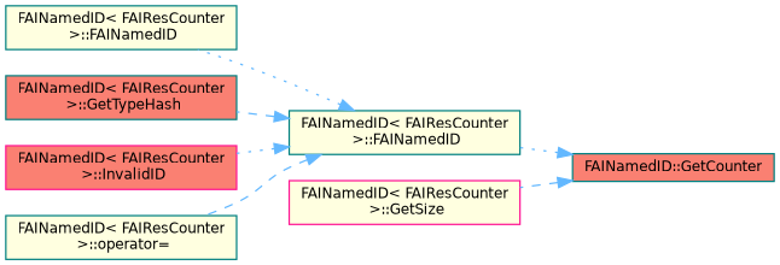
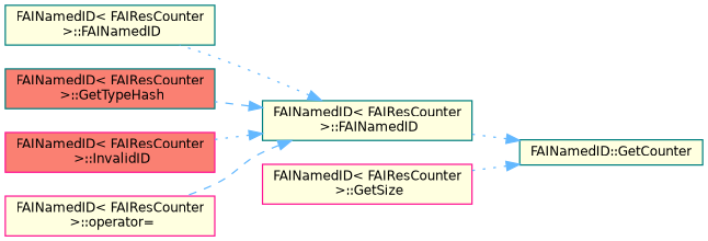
  digraph {
    rankdir=RL
    node [color=teal fillcolor=lightyellow fontname=Helvetica fontsize=10 shape=box style=filled]
    edge [color=steelblue1 dir=back fontname=Helvetica fontsize=10 labelfontname=Helvetica labelfontsize=10 style=dotted]
-   n1 [fillcolor=salmon fontcolor=black height=0.2 label="FAINamedID::GetCounter" width=0.4]
+   n1 [fontcolor=black height=0.2 label="FAINamedID::GetCounter" width=0.4]
    n2 [height=0.2 label="FAINamedID\< FAIResCounter\l \>::FAINamedID" width=0.4]
    n3 [color=deeppink height=0.2 label="FAINamedID\< FAIResCounter\l \>::GetSize" width=0.4]
    n4 [height=0.2 label="FAINamedID\< FAIResCounter\l \>::FAINamedID" width=0.4]
    n5 [fillcolor=salmon height=0.2 label="FAINamedID\< FAIResCounter\l \>::GetTypeHash" width=0.4]
    n6 [color=deeppink fillcolor=salmon height=0.2 label="FAINamedID\< FAIResCounter\l \>::InvalidID" width=0.4]
-   n7 [height=0.2 label="FAINamedID\< FAIResCounter\l \>::operator=" width=0.4]
+   n7 [color=deeppink height=0.2 label="FAINamedID\< FAIResCounter\l \>::operator=" width=0.4]
    n1 -> n2
-   n1 -> n3 [style=dashed]
+   n1 -> n3
    n2 -> n4
    n2 -> n5 [style=dashed]
    n2 -> n6
    n2 -> n7 [style=dashed]
  }
